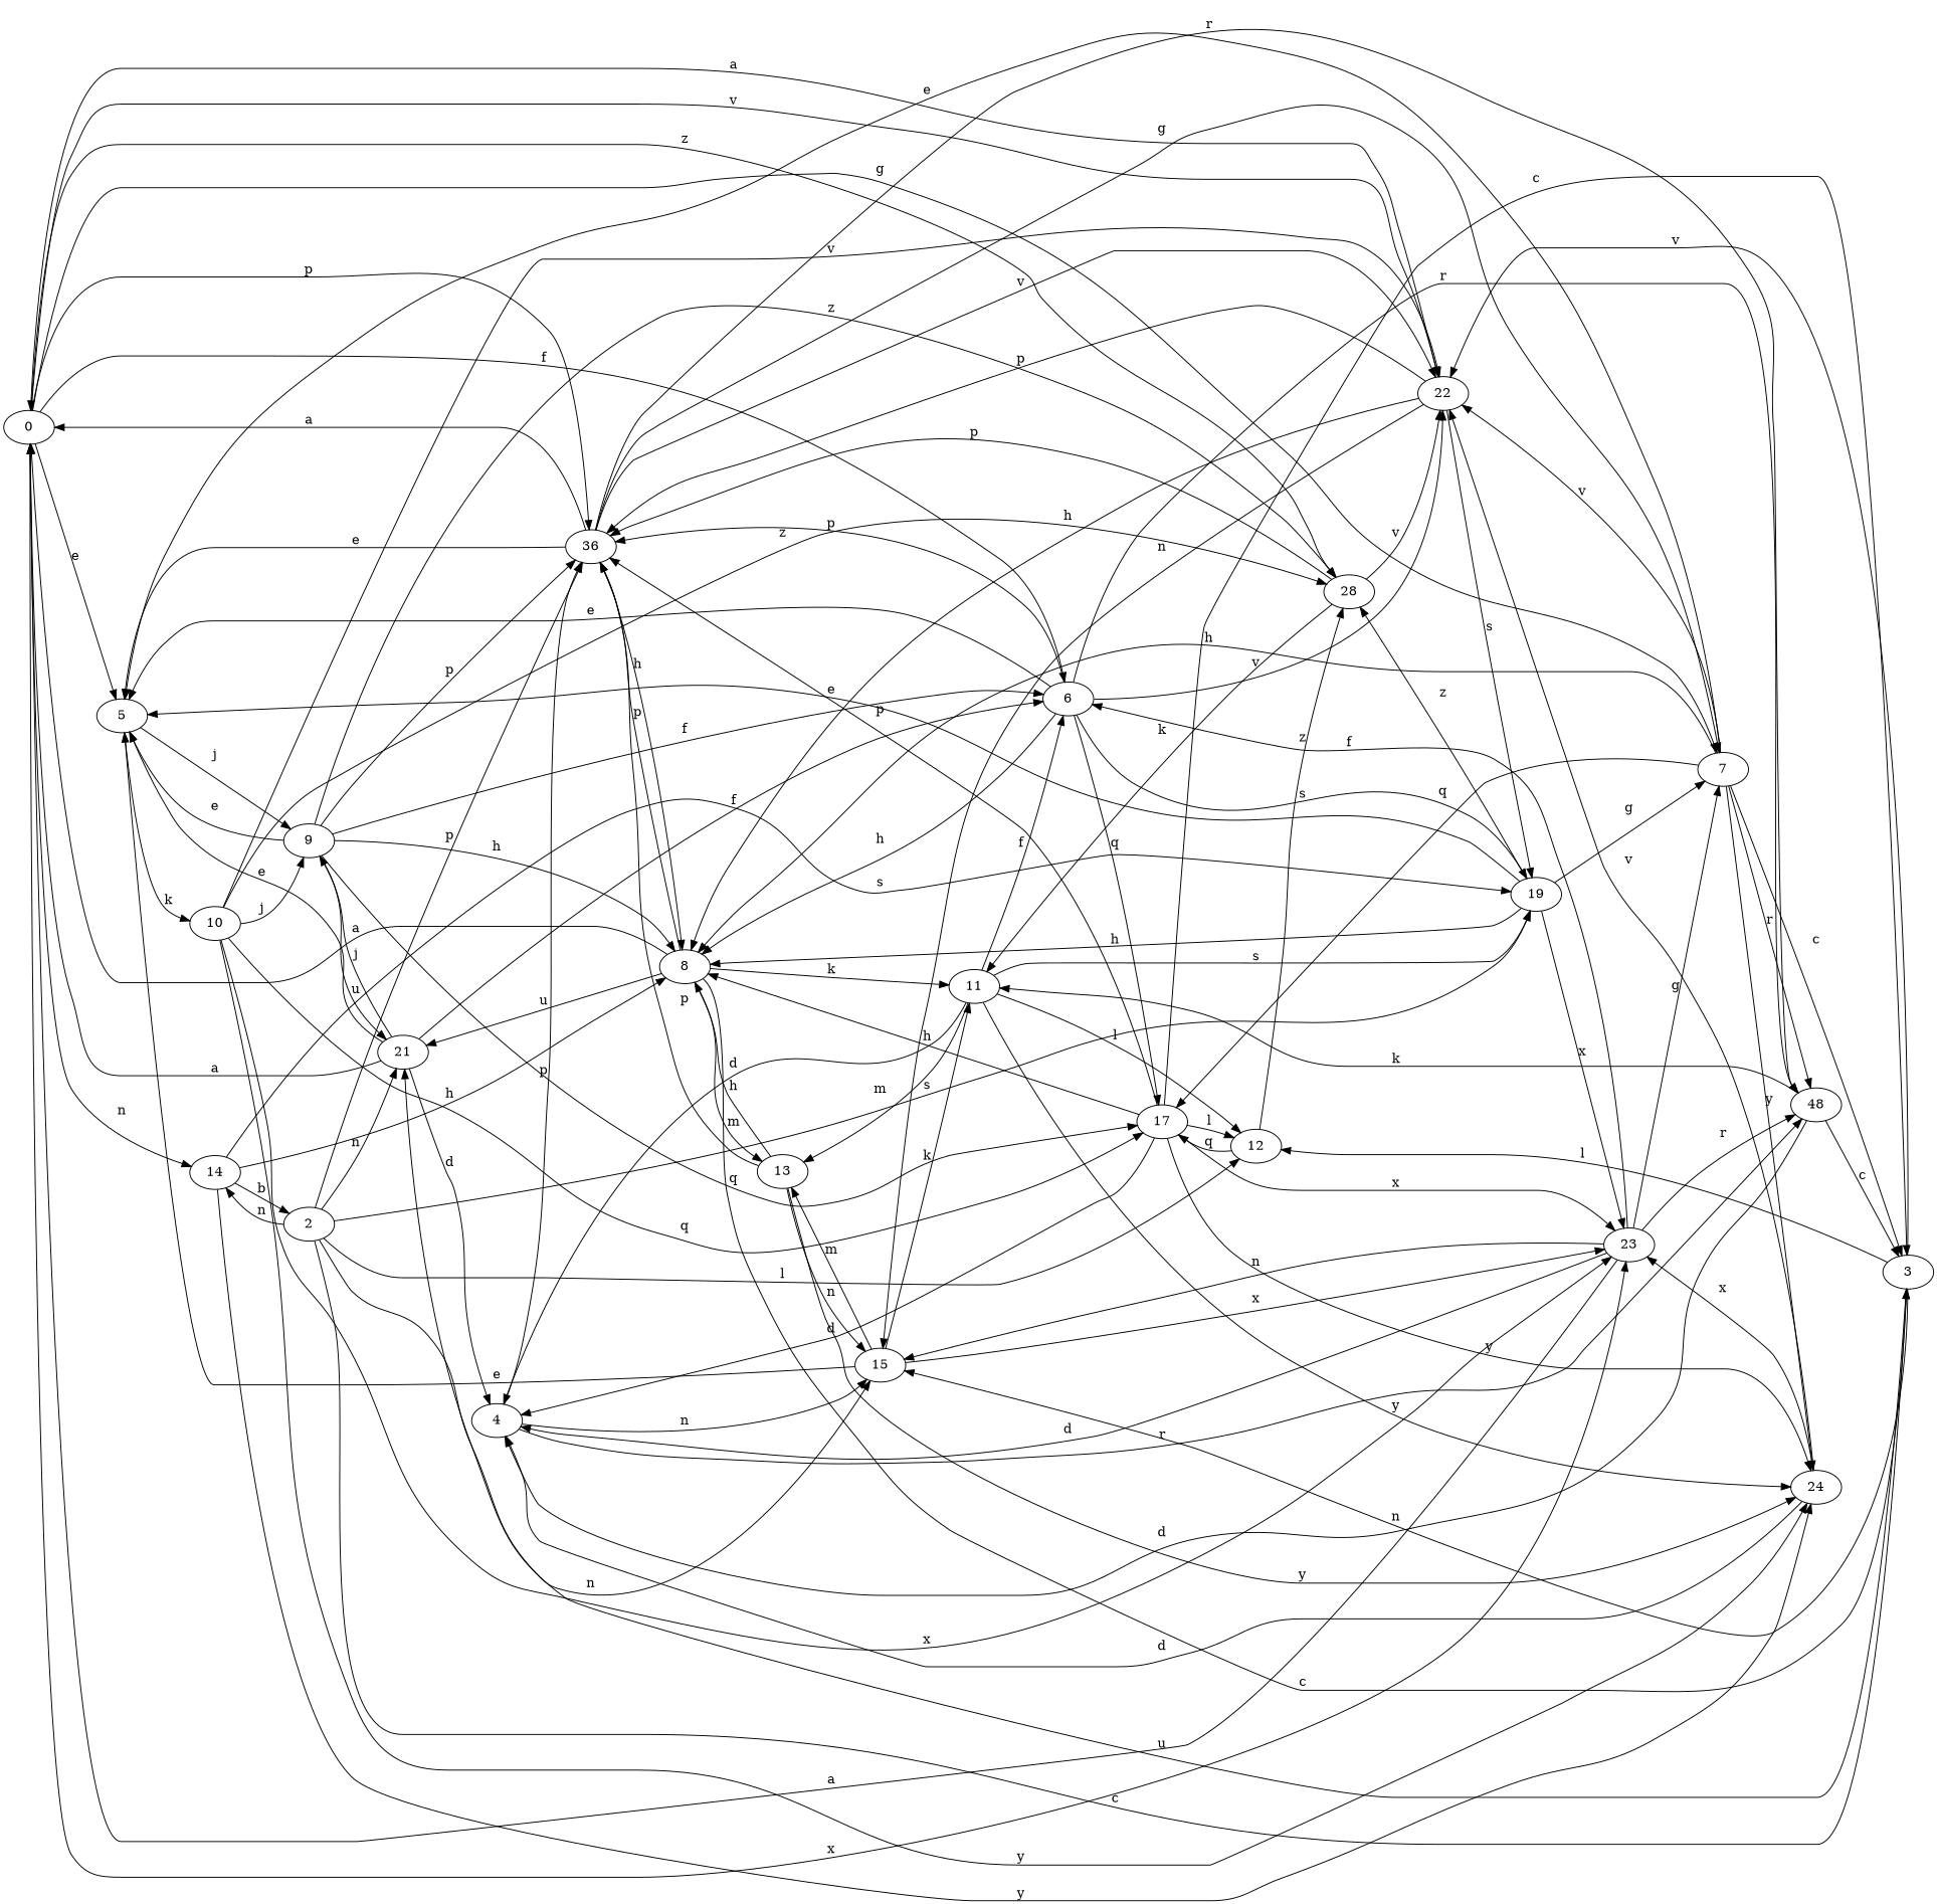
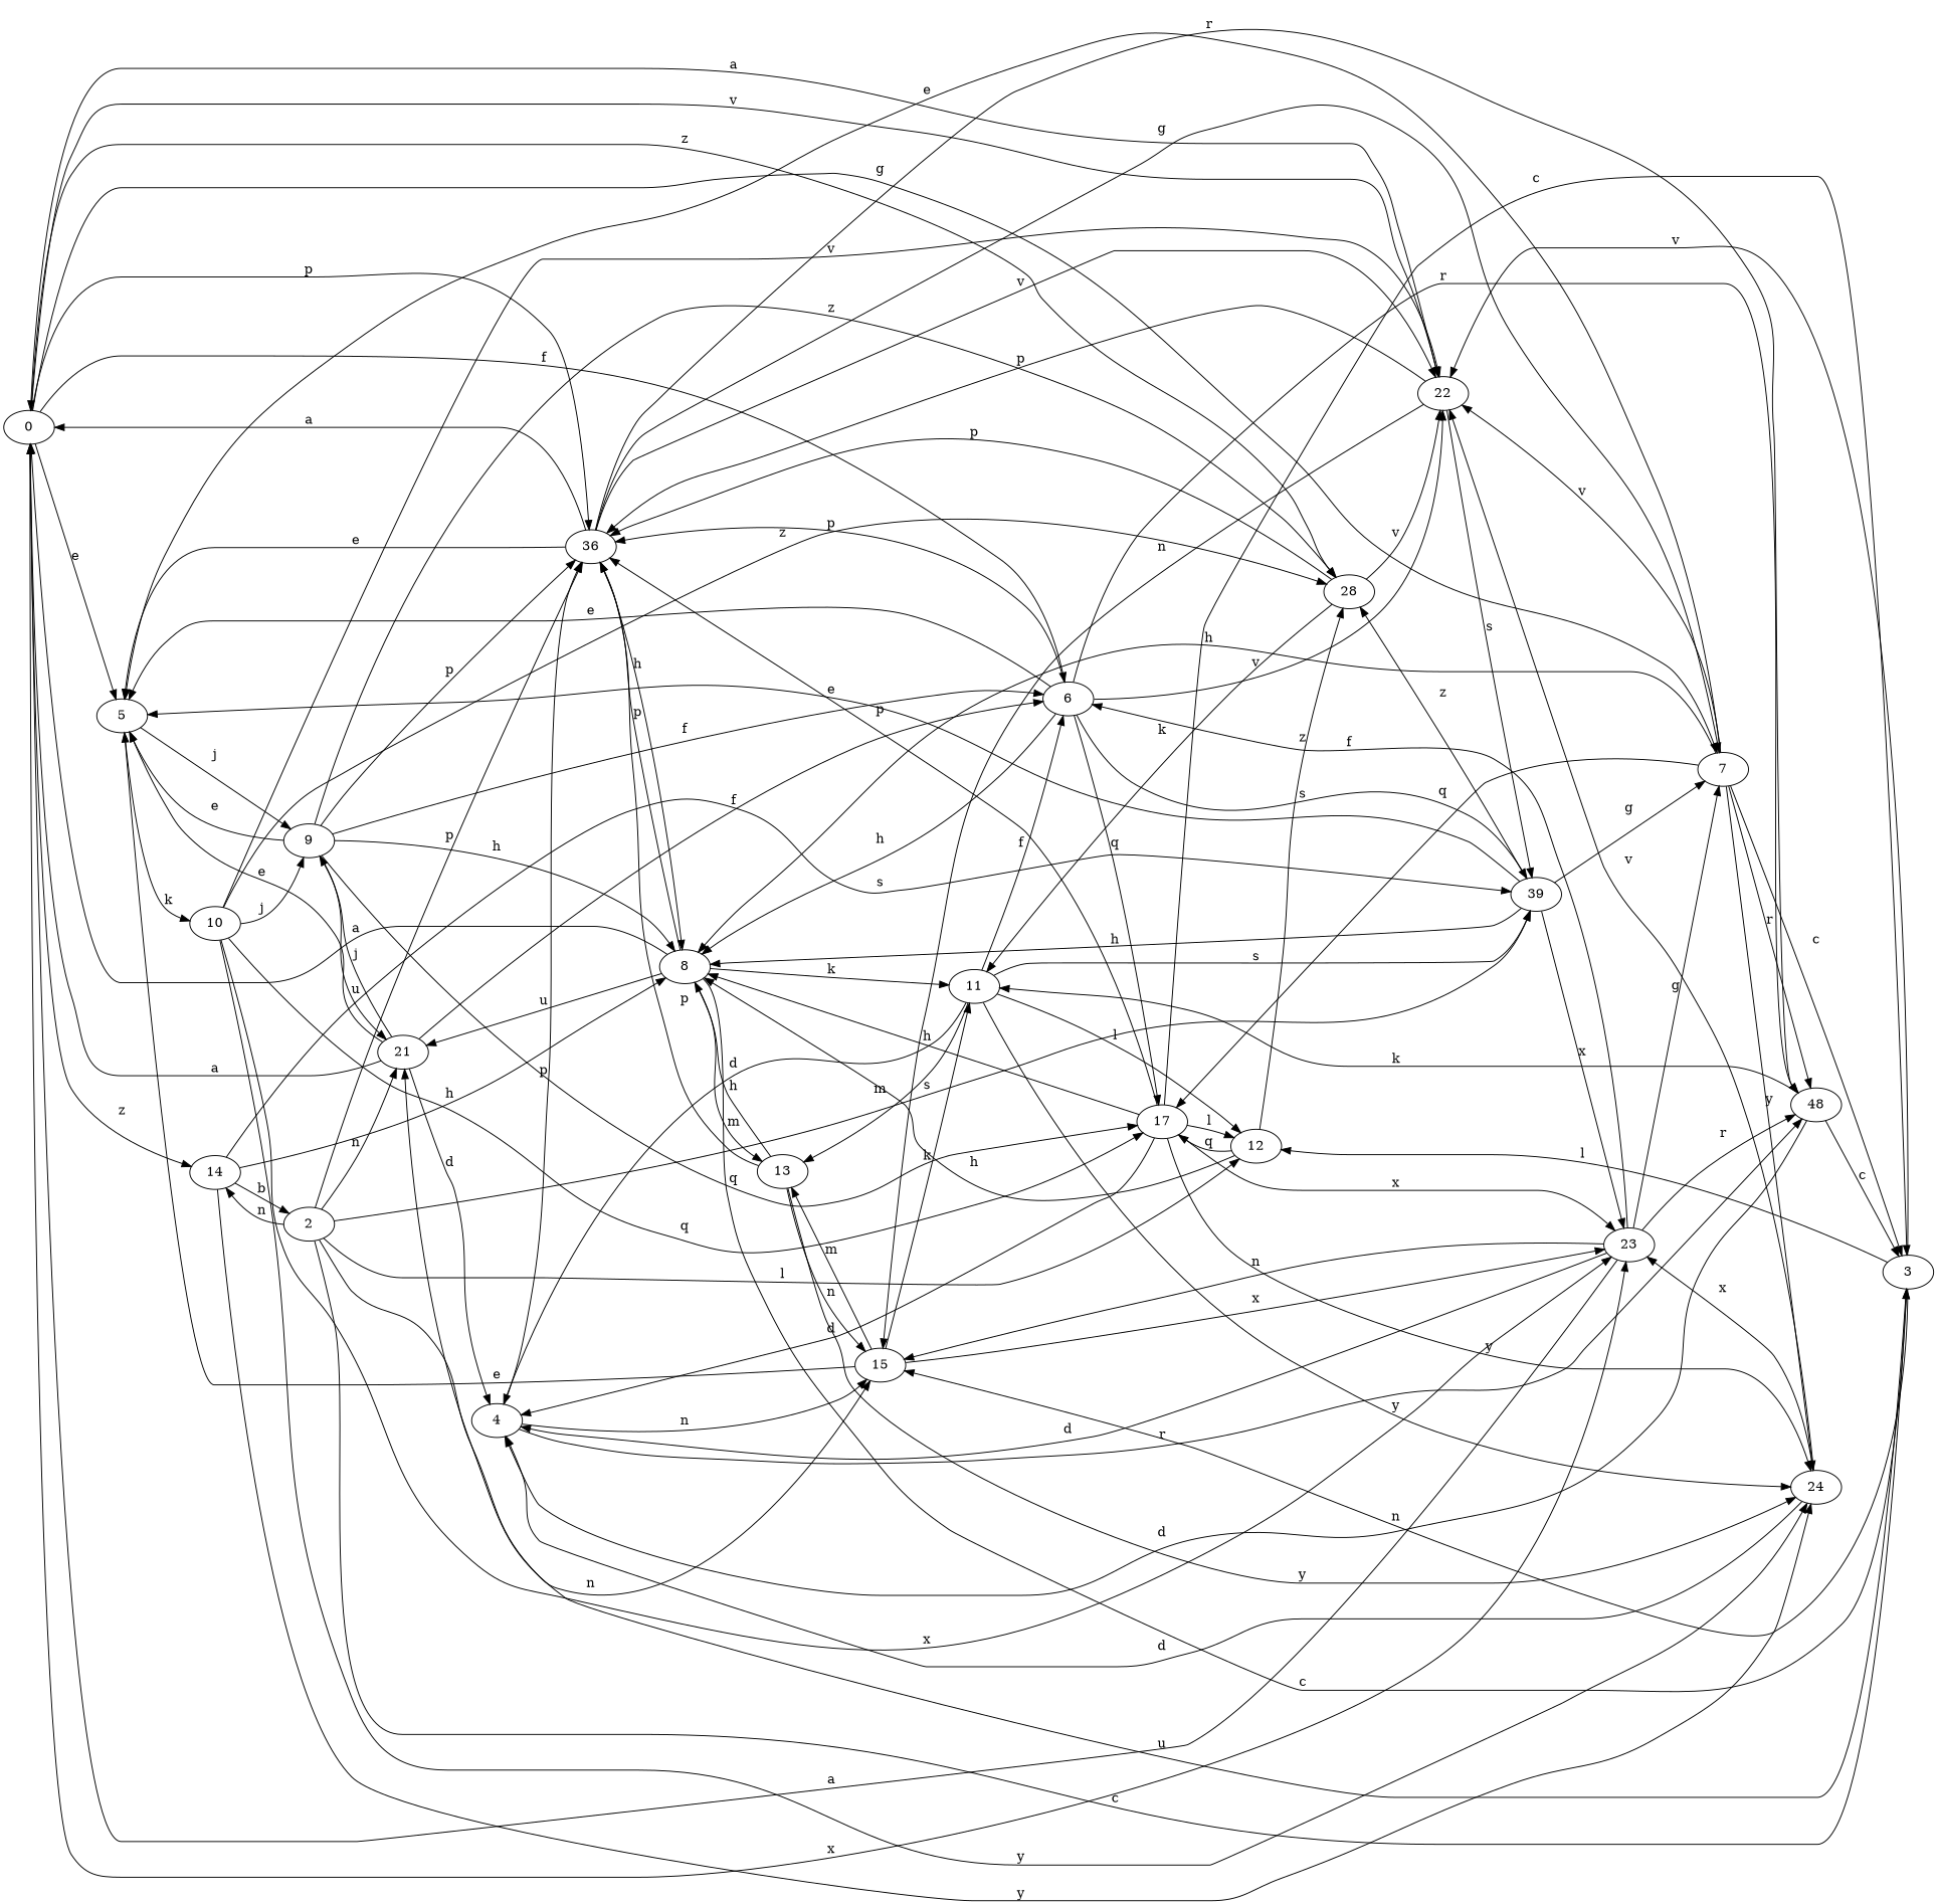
  strict digraph {
    rankdir=LR
    0
    5
    6
    7
    14
    n6 [label=36]
    22
    23
    28
    9
    10
-   19
+   19 [label=39]
    n13 [label=48]
    8
    17
    3
    24
    2
    15
    4
    11
    12
    21
    13
    0 -> 5 [label=e]
    0 -> 6 [label=f]
    0 -> 7 [label=g]
-   0 -> 14 [label=n]
+   0 -> 14 [label=z]
    0 -> n6 [label=p]
    0 -> 22 [label=v]
    0 -> 23 [label=x]
    0 -> 28 [label=z]
    5 -> 9 [label=j]
    5 -> 10 [label=k]
    6 -> 5 [label=e]
    6 -> n6 [label=p]
    6 -> 22 [label=v]
    6 -> 19 [label=s]
    6 -> n13 [label=r]
    6 -> 8 [label=h]
    6 -> 17 [label=q]
    7 -> 5 [label=e]
    7 -> 22 [label=v]
    7 -> n13 [label=r]
    7 -> 8 [label=h]
    7 -> 17 [label=q]
    7 -> 3 [label=c]
    7 -> 24 [label=y]
    14 -> 19 [label=s]
    14 -> 8 [label=h]
    14 -> 24 [label=y]
    14 -> 2 [label=b]
    n6 -> 0 [label=a]
    n6 -> 5 [label=e]
    n6 -> 7 [label=g]
    n6 -> 22 [label=v]
    n6 -> n13 [label=r]
    n6 -> 8 [label=h]
    22 -> 0 [label=a]
    22 -> n6 [label=p]
    22 -> 19 [label=s]
    22 -> 15 [label=n]
    23 -> 0 [label=a]
    23 -> 6 [label=f]
    23 -> 7 [label=g]
    23 -> n13 [label=r]
    23 -> 15 [label=n]
    23 -> 4 [label=d]
    28 -> n6 [label=p]
    28 -> 22 [label=v]
    28 -> 11 [label=k]
    9 -> 5 [label=e]
    9 -> 6 [label=f]
    9 -> n6 [label=p]
    9 -> 28 [label=z]
    9 -> 8 [label=h]
    9 -> 17 [label=q]
    9 -> 21 [label=u]
    10 -> 22 [label=v]
    10 -> 23 [label=x]
    10 -> 28 [label=z]
    10 -> 9 [label=j]
    10 -> 17 [label=q]
    10 -> 24 [label=y]
    19 -> 5 [label=e]
    19 -> 7 [label=g]
    19 -> 23 [label=x]
    19 -> 28 [label=z]
    19 -> 8 [label=h]
    n13 -> 3 [label=c]
    n13 -> 4 [label=d]
    n13 -> 11 [label=k]
    8 -> 0 [label=a]
    8 -> n6 [label=p]
    8 -> 3 [label=c]
    8 -> 11 [label=k]
    8 -> 21 [label=u]
    8 -> 13 [label=m]
    17 -> n6 [label=p]
    17 -> 23 [label=x]
    17 -> 8 [label=h]
    17 -> 3 [label=c]
    17 -> 24 [label=y]
    17 -> 4 [label=d]
    17 -> 12 [label=l]
    3 -> 22 [label=v]
    3 -> 15 [label=n]
    3 -> 12 [label=l]
    3 -> 21 [label=u]
    24 -> 22 [label=v]
    24 -> 23 [label=x]
    24 -> 4 [label=d]
    2 -> 14 [label=n]
    2 -> n6 [label=p]
    2 -> 19 [label=s]
    2 -> 3 [label=c]
    2 -> 15 [label=n]
    2 -> 12 [label=l]
    2 -> 21 [label=n]
    15 -> 5 [label=e]
    15 -> 23 [label=x]
    15 -> 11 [label=k]
    15 -> 13 [label=m]
    4 -> n6 [label=p]
    4 -> n13 [label=r]
    4 -> 15 [label=n]
    11 -> 6 [label=f]
    11 -> 19 [label=s]
    11 -> 24 [label=y]
    11 -> 4 [label=d]
    11 -> 12 [label=l]
    11 -> 13 [label=m]
    12 -> 28 [label=z]
-   22 -> 8 [label=h]
+   12 -> 8 [label=h]
    12 -> 17 [label=q]
    21 -> 0 [label=a]
    21 -> 5 [label=e]
    21 -> 6 [label=f]
    21 -> 9 [label=j]
    21 -> 4 [label=d]
    13 -> n6 [label=p]
    13 -> 8 [label=h]
    13 -> 24 [label=y]
    13 -> 15 [label=n]
  }
